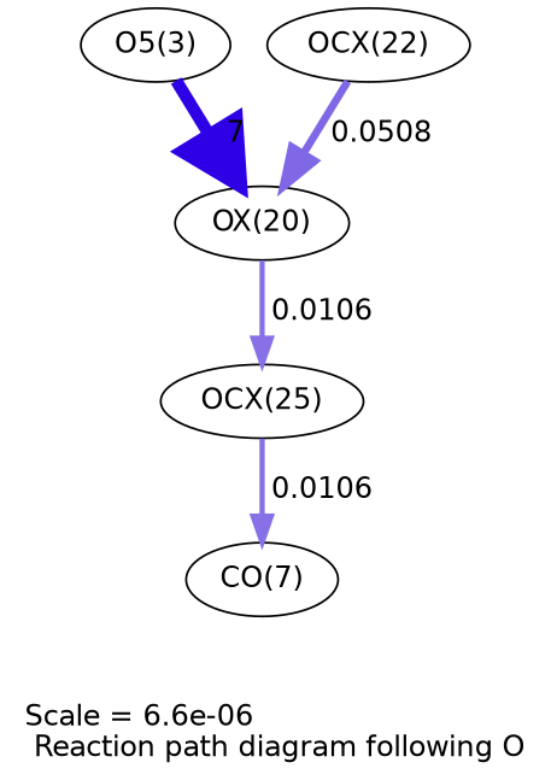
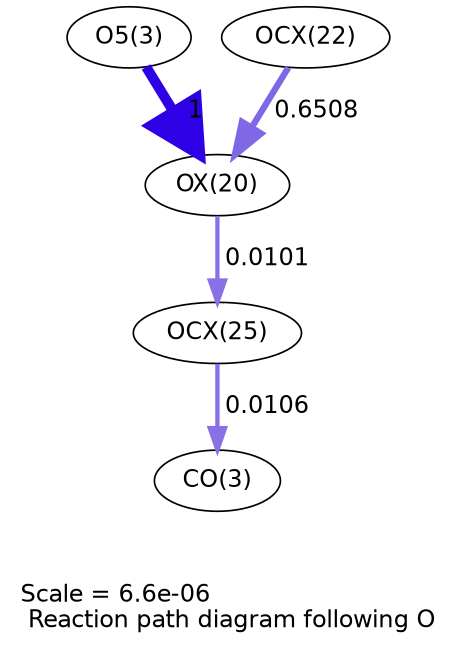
  digraph {
    fontname=Helvetica
    label="Scale = 6.6e-06\l Reaction path diagram following O"
    node [fontname=Helvetica]
    edge [fontname=Helvetica]
    n1 [label="O5(3)"]
    n2 [label="OX(20)"]
    n3 [label="OCX(25)"]
-   n4 [label="CO(7)"]
+   n4 [label="CO(3)"]
    n5 [label="OCX(22)"]
-   n1 -> n2 [arrowsize=3 color="0.7, 1.5, 0.9" label=" 7" penwidth=6]
-   n2 -> n3 [arrowsize=1.27 color="0.7, 0.51, 0.9" label=" 0.0106" penwidth=2.53]
+   n1 -> n2 [arrowsize=3 color="0.7, 1.5, 0.9" label=" 1" penwidth=6]
+   n2 -> n3 [arrowsize=1.27 color="0.7, 0.51, 0.9" label=" 0.0101" penwidth=2.53]
    n3 -> n4 [arrowsize=1.28 color="0.7, 0.511, 0.9" label=" 0.0106" penwidth=2.57]
-   n5 -> n2 [arrowsize=1.88 color="0.7, 0.551, 0.9" label=" 0.0508" penwidth=3.75]
+   n5 -> n2 [arrowsize=1.88 color="0.7, 0.551, 0.9" label=" 0.6508" penwidth=3.75]
  }
